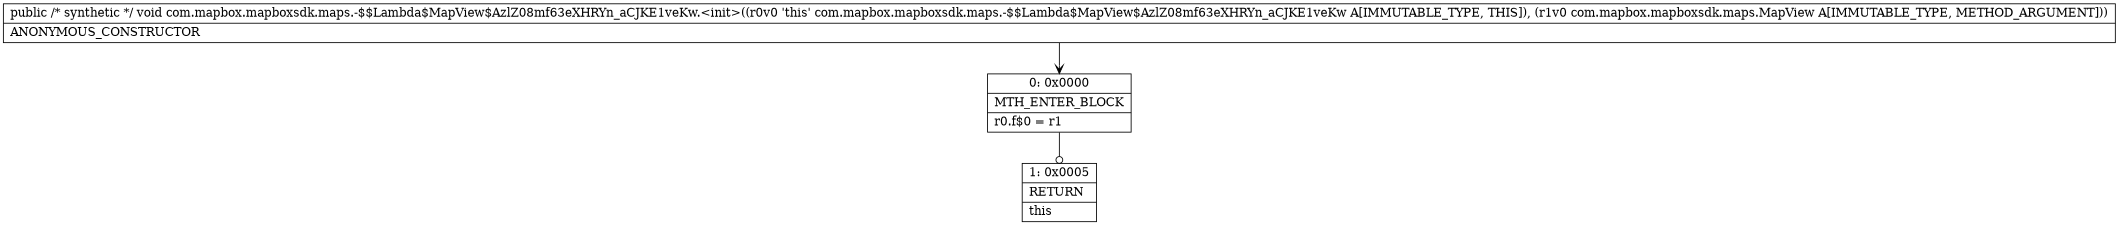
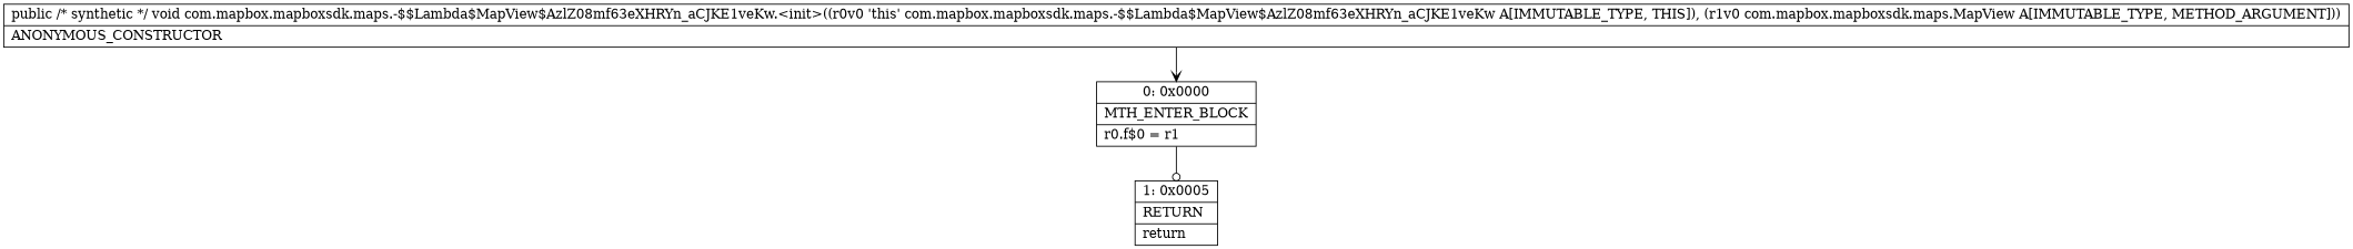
  digraph {
    node [shape=record]
    n1 [label="{0\:\ 0x0000|MTH_ENTER_BLOCK\l|r0.f$0 = r1\l}"]
-   n2 [label="{1\:\ 0x0005|RETURN\l|this\l}"]
+   n2 [label="{1\:\ 0x0005|RETURN\l|return\l}"]
    n3 [label="{public \/* synthetic *\/ void com.mapbox.mapboxsdk.maps.\-$$Lambda$MapView$AzlZ08mf63eXHRYn_aCJKE1veKw.\<init\>((r0v0 'this' com.mapbox.mapboxsdk.maps.\-$$Lambda$MapView$AzlZ08mf63eXHRYn_aCJKE1veKw A[IMMUTABLE_TYPE, THIS]), (r1v0 com.mapbox.mapboxsdk.maps.MapView A[IMMUTABLE_TYPE, METHOD_ARGUMENT]))  | ANONYMOUS_CONSTRUCTOR\l}"]
    n1 -> n2 [arrowhead=odot]
    n3 -> n1 [arrowhead=vee]
  }
